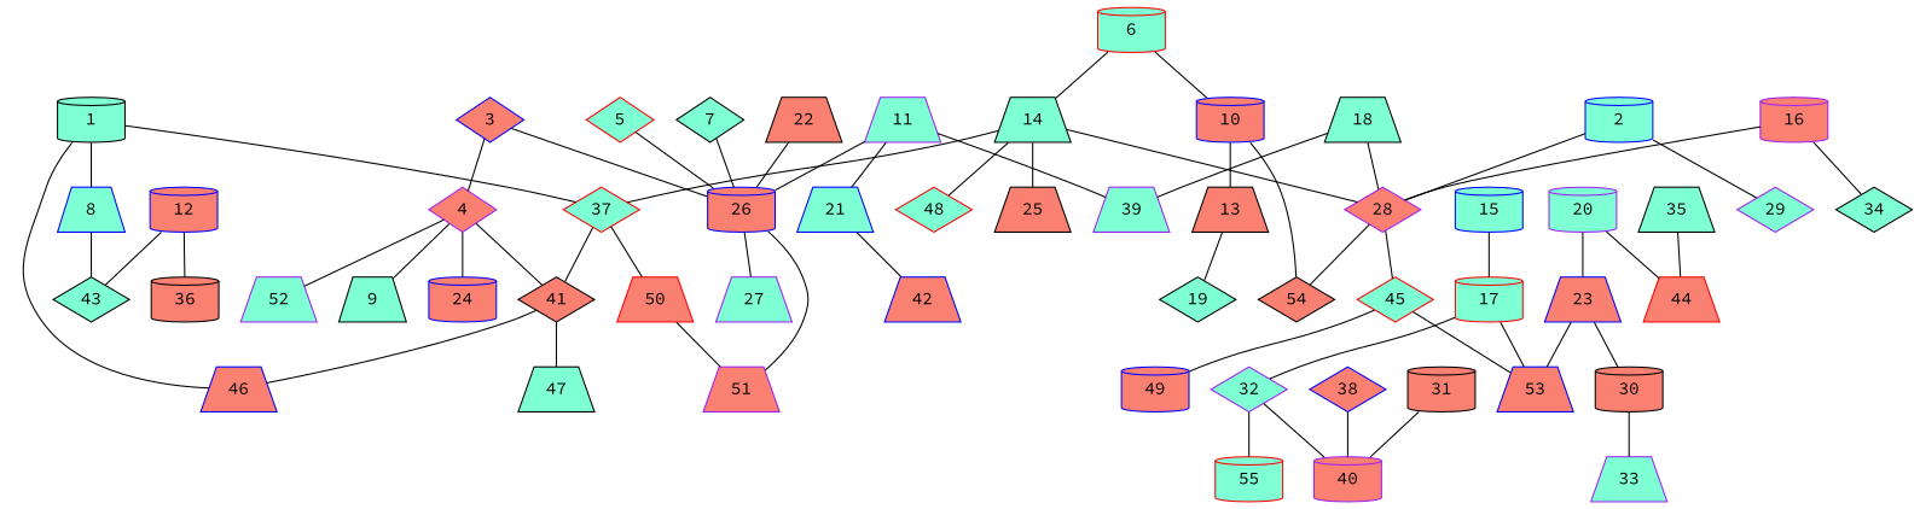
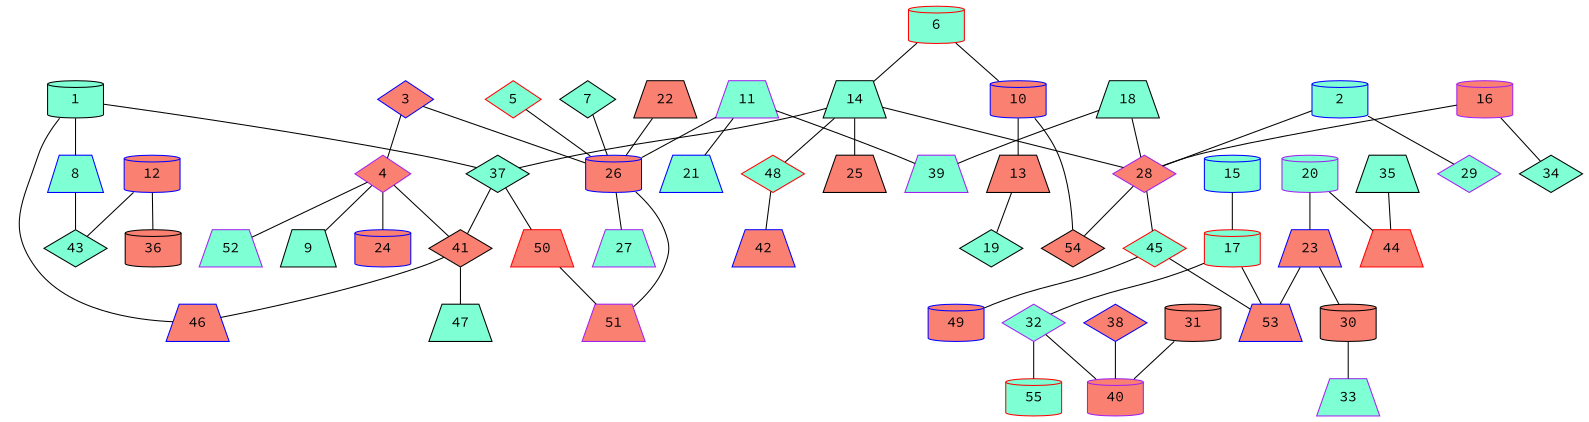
  graph {
    fontname="Source Code Pro"
    node [color=black fillcolor=aquamarine fontname="Source Code Pro" shape=trapezium style=filled]
    edge [fontname="Source Code Pro" weight=1.0]
    1 [shape=cylinder]
    8 [color=blue]
-   37 [color=red shape=diamond]
+   37 [shape=diamond]
    46 [color=blue fillcolor=salmon]
    43 [shape=diamond]
    41 [fillcolor=salmon shape=diamond]
    50 [color=red fillcolor=salmon]
    2 [color=blue shape=cylinder]
    28 [color=purple fillcolor=salmon shape=diamond]
    29 [color=purple shape=diamond]
    54 [fillcolor=salmon shape=diamond]
    45 [color=red shape=diamond]
    3 [color=blue fillcolor=salmon shape=diamond]
    4 [color=purple fillcolor=salmon shape=diamond]
    26 [color=blue fillcolor=salmon shape=cylinder]
    9
    24 [color=blue fillcolor=salmon shape=cylinder]
    52 [color=purple]
    27 [color=purple]
    51 [color=purple fillcolor=salmon]
    47
    5 [color=red shape=diamond]
    6 [color=red shape=cylinder]
    10 [color=blue fillcolor=salmon shape=cylinder]
    14
    13 [fillcolor=salmon]
    25 [fillcolor=salmon]
    48 [color=red shape=diamond]
    7 [shape=diamond]
    19 [shape=diamond]
    11 [color=purple]
    21 [color=blue]
    39 [color=purple]
    42 [color=blue fillcolor=salmon]
    12 [color=blue fillcolor=salmon shape=cylinder]
    36 [fillcolor=salmon shape=cylinder]
    15 [color=blue shape=cylinder]
    17 [color=red shape=cylinder]
    32 [color=purple shape=diamond]
    53 [color=blue fillcolor=salmon]
    16 [color=purple fillcolor=salmon shape=cylinder]
    34 [shape=diamond]
    40 [color=purple fillcolor=salmon shape=cylinder]
    55 [color=red shape=cylinder]
    18
    20 [color=purple shape=cylinder]
    23 [color=blue fillcolor=salmon]
    44 [color=red fillcolor=salmon]
    30 [fillcolor=salmon shape=cylinder]
    22 [fillcolor=salmon]
    33 [color=purple]
    49 [color=blue fillcolor=salmon shape=cylinder]
    31 [fillcolor=salmon shape=cylinder]
    35
    38 [color=blue fillcolor=salmon shape=diamond]
    1 -- 8
    1 -- 37
    1 -- 46
    8 -- 43
    37 -- 41
    37 -- 50
    41 -- 46
    41 -- 47
    50 -- 51
    2 -- 28
    2 -- 29
    28 -- 54
    28 -- 45
    45 -- 53
    45 -- 49
    3 -- 4
    3 -- 26
    4 -- 41
    4 -- 9
    4 -- 24
    4 -- 52
    26 -- 27
    26 -- 51
    5 -- 26
    6 -- 10
    6 -- 14
    10 -- 54
    10 -- 13
    14 -- 37
    14 -- 28
    14 -- 25
    14 -- 48
    13 -- 19
    7 -- 26
    11 -- 26
    11 -- 21
    11 -- 39
-   21 -- 42
+   48 -- 42
    12 -- 43
    12 -- 36
    15 -- 17
    17 -- 32
    17 -- 53
    32 -- 40
    32 -- 55
    16 -- 28
    16 -- 34
    18 -- 28
    18 -- 39
    20 -- 23
    20 -- 44
    23 -- 53
    23 -- 30
    30 -- 33
    22 -- 26
    31 -- 40
    35 -- 44
    38 -- 40
  }
